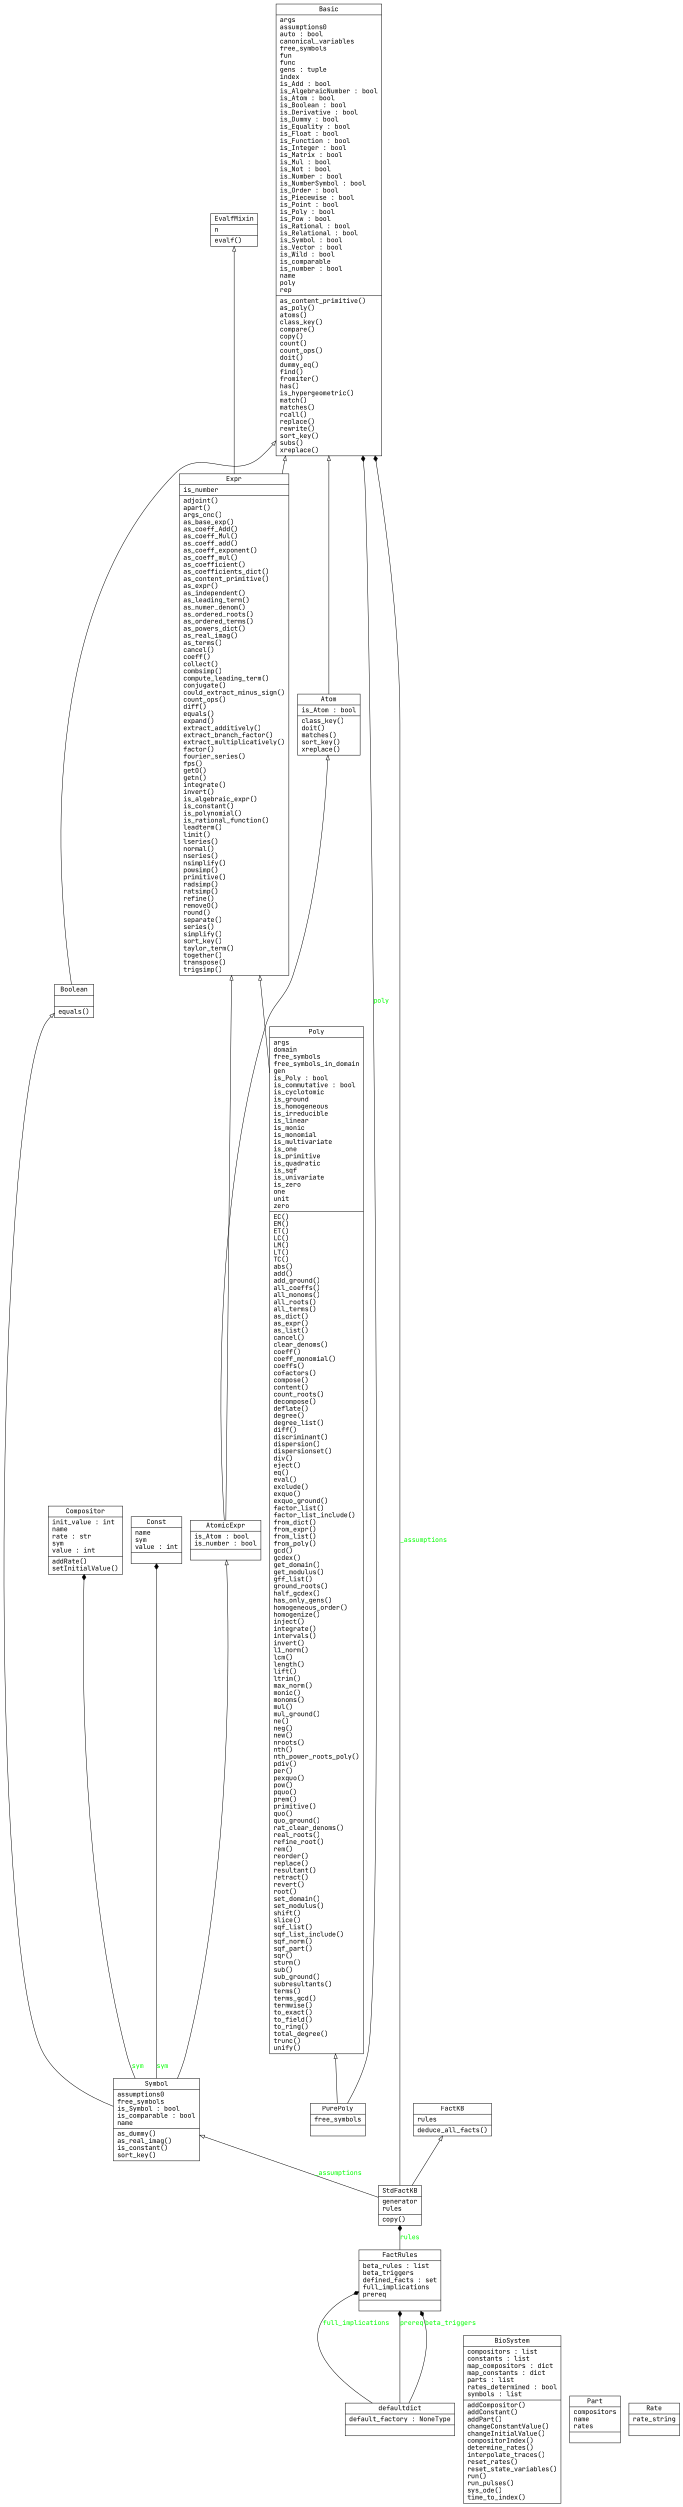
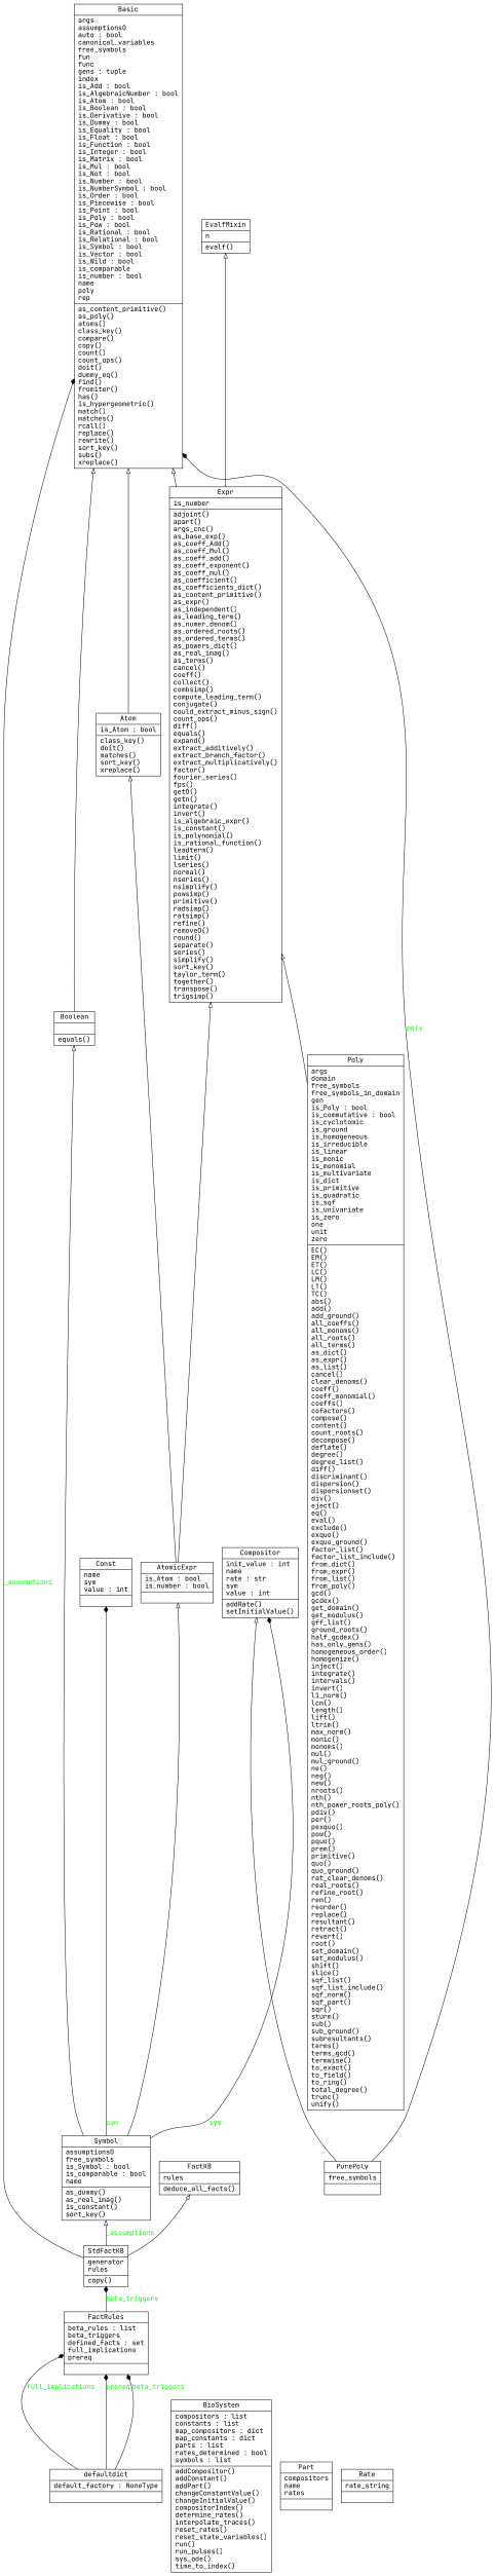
  digraph {
    fontname="JetBrains Mono"
    rankdir=BT
    node [fontname="JetBrains Mono" shape=record]
    edge [arrowhead=empty arrowtail=none fontname="JetBrains Mono"]
    n1 [label="{Atom|is_Atom : bool\l|class_key()\ldoit()\lmatches()\lsort_key()\lxreplace()\l}"]
    n2 [label="{Basic|args\lassumptions0\lauto : bool\lcanonical_variables\lfree_symbols\lfun\lfunc\lgens : tuple\lindex\lis_Add : bool\lis_AlgebraicNumber : bool\lis_Atom : bool\lis_Boolean : bool\lis_Derivative : bool\lis_Dummy : bool\lis_Equality : bool\lis_Float : bool\lis_Function : bool\lis_Integer : bool\lis_Matrix : bool\lis_Mul : bool\lis_Not : bool\lis_Number : bool\lis_NumberSymbol : bool\lis_Order : bool\lis_Piecewise : bool\lis_Point : bool\lis_Poly : bool\lis_Pow : bool\lis_Rational : bool\lis_Relational : bool\lis_Symbol : bool\lis_Vector : bool\lis_Wild : bool\lis_comparable\lis_number : bool\lname\lpoly\lrep\l|as_content_primitive()\las_poly()\latoms()\lclass_key()\lcompare()\lcopy()\lcount()\lcount_ops()\ldoit()\ldummy_eq()\lfind()\lfromiter()\lhas()\lis_hypergeometric()\lmatch()\lmatches()\lrcall()\lreplace()\lrewrite()\lsort_key()\lsubs()\lxreplace()\l}"]
    n3 [label="{AtomicExpr|is_Atom : bool\lis_number : bool\l|}"]
    n4 [label="{Expr|is_number\l|adjoint()\lapart()\largs_cnc()\las_base_exp()\las_coeff_Add()\las_coeff_Mul()\las_coeff_add()\las_coeff_exponent()\las_coeff_mul()\las_coefficient()\las_coefficients_dict()\las_content_primitive()\las_expr()\las_independent()\las_leading_term()\las_numer_denom()\las_ordered_roots()\las_ordered_terms()\las_powers_dict()\las_real_imag()\las_terms()\lcancel()\lcoeff()\lcollect()\lcombsimp()\lcompute_leading_term()\lconjugate()\lcould_extract_minus_sign()\lcount_ops()\ldiff()\lequals()\lexpand()\lextract_additively()\lextract_branch_factor()\lextract_multiplicatively()\lfactor()\lfourier_series()\lfps()\lgetO()\lgetn()\lintegrate()\linvert()\lis_algebraic_expr()\lis_constant()\lis_polynomial()\lis_rational_function()\lleadterm()\llimit()\llseries()\lnormal()\lnseries()\lnsimplify()\lpowsimp()\lprimitive()\lradsimp()\lratsimp()\lrefine()\lremoveO()\lround()\lseparate()\lseries()\lsimplify()\lsort_key()\ltaylor_term()\ltogether()\ltranspose()\ltrigsimp()\l}"]
    n5 [label="{EvalfMixin|n\l|evalf()\l}"]
    n6 [label="{BioSystem|compositors : list\lconstants : list\lmap_compositors : dict\lmap_constants : dict\lparts : list\lrates_determined : bool\lsymbols : list\l|addCompositor()\laddConstant()\laddPart()\lchangeConstantValue()\lchangeInitialValue()\lcompositorIndex()\ldetermine_rates()\linterpolate_traces()\lreset_rates()\lreset_state_variables()\lrun()\lrun_pulses()\lsys_ode()\ltime_to_index()\l}"]
    n7 [label="{Boolean|\l|equals()\l}"]
    n8 [label="{Compositor|init_value : int\lname\lrate : str\lsym\lvalue : int\l|addRate()\lsetInitialValue()\l}"]
    n9 [label="{Const|name\lsym\lvalue : int\l|}"]
    n10 [label="{FactKB|rules\l|deduce_all_facts()\l}"]
    n11 [label="{FactRules|beta_rules : list\lbeta_triggers\ldefined_facts : set\lfull_implications\lprereq\l|}"]
    n12 [label="{StdFactKB|generator\lrules\l|copy()\l}"]
    n13 [label="{Symbol|assumptions0\lfree_symbols\lis_Symbol : bool\lis_comparable : bool\lname\l|as_dummy()\las_real_imag()\lis_constant()\lsort_key()\l}"]
    n14 [label="{Part|compositors\lname\lrates\l|}"]
-   n15 [label="{Poly|args\ldomain\lfree_symbols\lfree_symbols_in_domain\lgen\lis_Poly : bool\lis_commutative : bool\lis_cyclotomic\lis_ground\lis_homogeneous\lis_irreducible\lis_linear\lis_monic\lis_monomial\lis_multivariate\lis_one\lis_primitive\lis_quadratic\lis_sqf\lis_univariate\lis_zero\lone\lunit\lzero\l|EC()\lEM()\lET()\lLC()\lLM()\lLT()\lTC()\labs()\ladd()\ladd_ground()\lall_coeffs()\lall_monoms()\lall_roots()\lall_terms()\las_dict()\las_expr()\las_list()\lcancel()\lclear_denoms()\lcoeff()\lcoeff_monomial()\lcoeffs()\lcofactors()\lcompose()\lcontent()\lcount_roots()\ldecompose()\ldeflate()\ldegree()\ldegree_list()\ldiff()\ldiscriminant()\ldispersion()\ldispersionset()\ldiv()\leject()\leq()\leval()\lexclude()\lexquo()\lexquo_ground()\lfactor_list()\lfactor_list_include()\lfrom_dict()\lfrom_expr()\lfrom_list()\lfrom_poly()\lgcd()\lgcdex()\lget_domain()\lget_modulus()\lgff_list()\lground_roots()\lhalf_gcdex()\lhas_only_gens()\lhomogeneous_order()\lhomogenize()\linject()\lintegrate()\lintervals()\linvert()\ll1_norm()\llcm()\llength()\llift()\lltrim()\lmax_norm()\lmonic()\lmonoms()\lmul()\lmul_ground()\lne()\lneg()\lnew()\lnroots()\lnth()\lnth_power_roots_poly()\lpdiv()\lper()\lpexquo()\lpow()\lpquo()\lprem()\lprimitive()\lquo()\lquo_ground()\lrat_clear_denoms()\lreal_roots()\lrefine_root()\lrem()\lreorder()\lreplace()\lresultant()\lretract()\lrevert()\lroot()\lset_domain()\lset_modulus()\lshift()\lslice()\lsqf_list()\lsqf_list_include()\lsqf_norm()\lsqf_part()\lsqr()\lsturm()\lsub()\lsub_ground()\lsubresultants()\lterms()\lterms_gcd()\ltermwise()\lto_exact()\lto_field()\lto_ring()\ltotal_degree()\ltrunc()\lunify()\l}"]
+   n15 [label="{Poly|args\ldomain\lfree_symbols\lfree_symbols_in_domain\lgen\lis_Poly : bool\lis_commutative : bool\lis_cyclotomic\lis_ground\lis_homogeneous\lis_irreducible\lis_linear\lis_monic\lis_monomial\lis_multivariate\lis_dict\lis_primitive\lis_quadratic\lis_sqf\lis_univariate\lis_zero\lone\lunit\lzero\l|EC()\lEM()\lET()\lLC()\lLM()\lLT()\lTC()\labs()\ladd()\ladd_ground()\lall_coeffs()\lall_monoms()\lall_roots()\lall_terms()\las_dict()\las_expr()\las_list()\lcancel()\lclear_denoms()\lcoeff()\lcoeff_monomial()\lcoeffs()\lcofactors()\lcompose()\lcontent()\lcount_roots()\ldecompose()\ldeflate()\ldegree()\ldegree_list()\ldiff()\ldiscriminant()\ldispersion()\ldispersionset()\ldiv()\leject()\leq()\leval()\lexclude()\lexquo()\lexquo_ground()\lfactor_list()\lfactor_list_include()\lfrom_dict()\lfrom_expr()\lfrom_list()\lfrom_poly()\lgcd()\lgcdex()\lget_domain()\lget_modulus()\lgff_list()\lground_roots()\lhalf_gcdex()\lhas_only_gens()\lhomogeneous_order()\lhomogenize()\linject()\lintegrate()\lintervals()\linvert()\ll1_norm()\llcm()\llength()\llift()\lltrim()\lmax_norm()\lmonic()\lmonoms()\lmul()\lmul_ground()\lne()\lneg()\lnew()\lnroots()\lnth()\lnth_power_roots_poly()\lpdiv()\lper()\lpexquo()\lpow()\lpquo()\lprem()\lprimitive()\lquo()\lquo_ground()\lrat_clear_denoms()\lreal_roots()\lrefine_root()\lrem()\lreorder()\lreplace()\lresultant()\lretract()\lrevert()\lroot()\lset_domain()\lset_modulus()\lshift()\lslice()\lsqf_list()\lsqf_list_include()\lsqf_norm()\lsqf_part()\lsqr()\lsturm()\lsub()\lsub_ground()\lsubresultants()\lterms()\lterms_gcd()\ltermwise()\lto_exact()\lto_field()\lto_ring()\ltotal_degree()\ltrunc()\lunify()\l}"]
    n16 [label="{PurePoly|free_symbols\l|}"]
    n17 [label="{Rate|rate_string\l|}"]
    n18 [label="{defaultdict|default_factory : NoneType\l|}"]
    n1 -> n2
    n3 -> n1
    n3 -> n4
    n4 -> n2
    n4 -> n5
    n7 -> n2
-   n11 -> n12 [arrowhead=diamond fontcolor=green label=rules style=solid]
+   n11 -> n12 [arrowhead=diamond fontcolor=green label=beta_triggers style=solid]
    n12 -> n2 [arrowhead=diamond fontcolor=green label=_assumptions style=solid]
    n12 -> n10
    n12 -> n13 [fontcolor=green label=_assumptions style=solid]
    n13 -> n3
    n13 -> n7
    n13 -> n8 [arrowhead=diamond fontcolor=green label=sym style=solid]
    n13 -> n9 [arrowhead=diamond fontcolor=green label=sym style=solid]
    n15 -> n4
    n16 -> n2 [arrowhead=diamond fontcolor=green label=poly style=solid]
-   n16 -> n15
+   n16 -> n8
    n18 -> n11 [arrowhead=diamond fontcolor=green label=full_implications style=solid]
    n18 -> n11 [arrowhead=diamond fontcolor=green label=prereq style=solid]
    n18 -> n11 [arrowhead=diamond fontcolor=green label=beta_triggers style=solid]
  }
